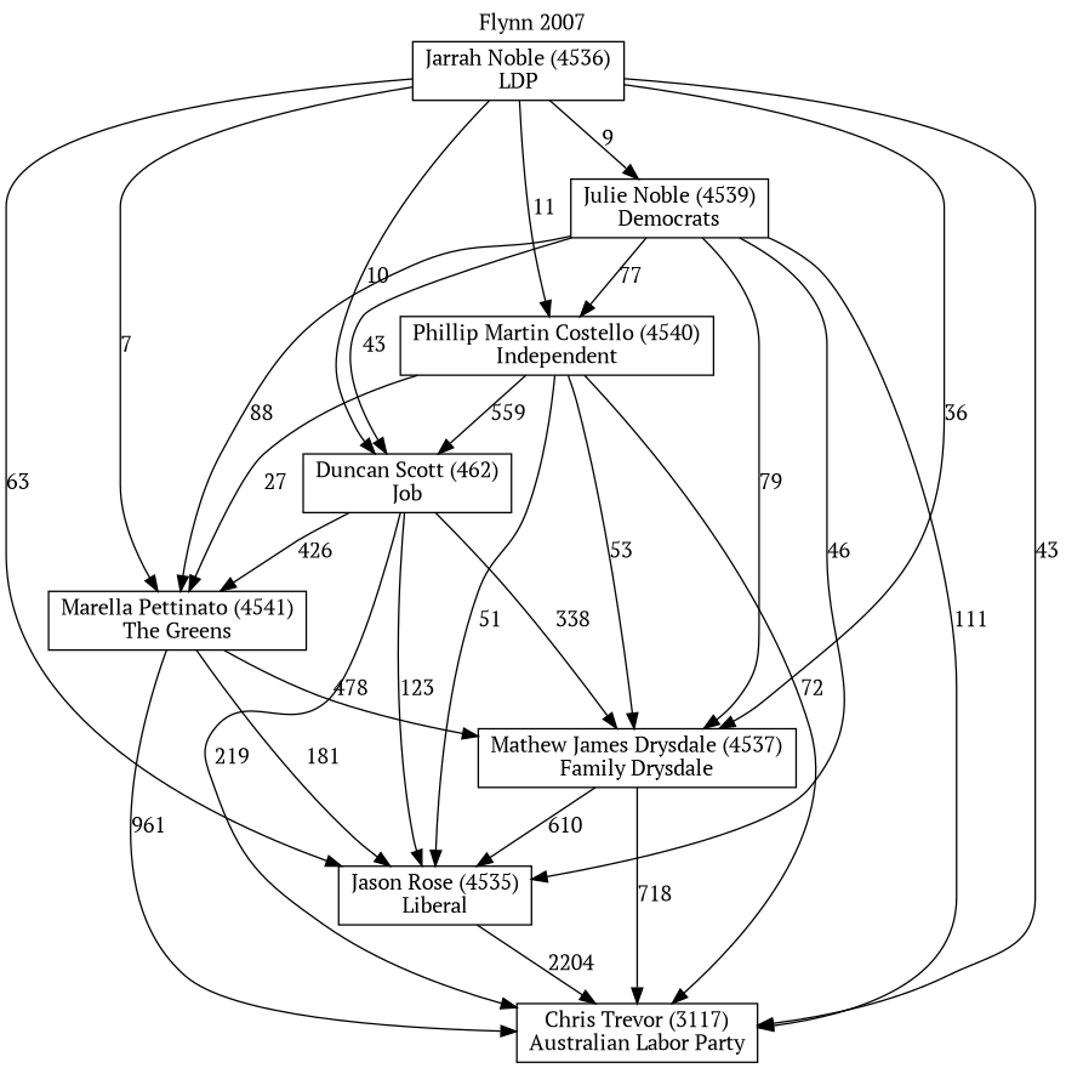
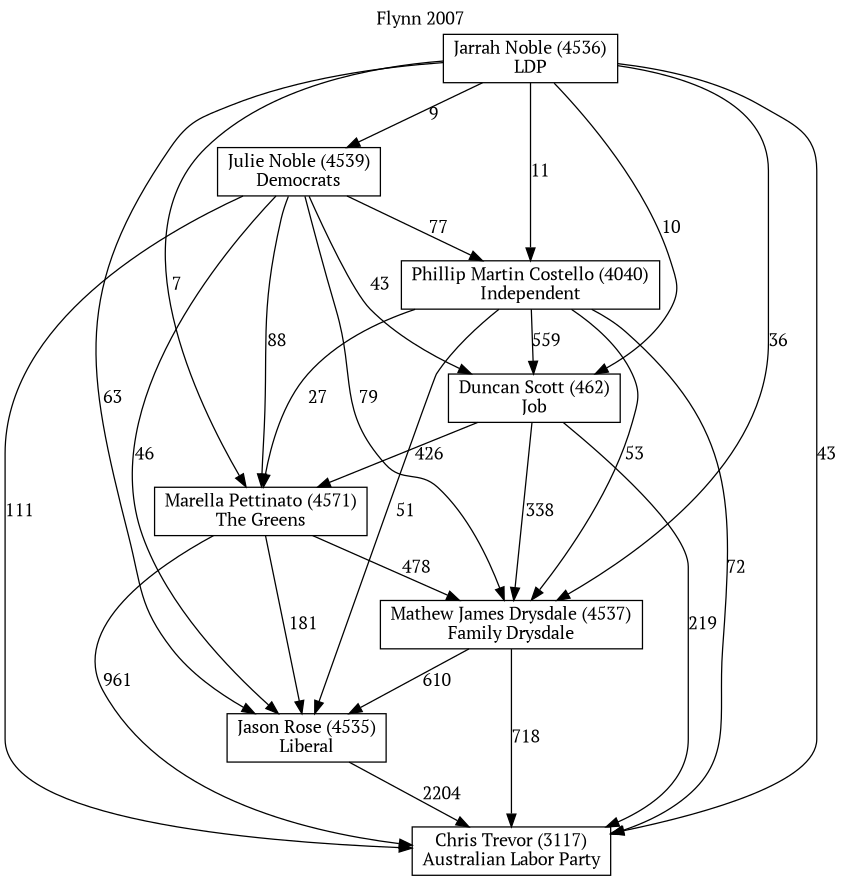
  digraph {
    fontname="PT Serif"
    label="Flynn 2007"
    labelloc=t
    mclimit=10
    node [fontname="PT Serif" shape=box]
    edge [fontname="PT Serif"]
    n1 [label="Chris Trevor (3117)\nAustralian Labor Party"]
    n2 [label="Jason Rose (4535)\nLiberal"]
    n3 [label="Mathew James Drysdale (4537)\nFamily Drysdale"]
-   n4 [label="Marella Pettinato (4541)\nThe Greens"]
+   n4 [label="Marella Pettinato (4571)\nThe Greens"]
    n5 [label="Duncan Scott (462)\nJob"]
-   n6 [label="Phillip Martin Costello (4540)\nIndependent"]
+   n6 [label="Phillip Martin Costello (4040)\nIndependent"]
    n7 [label="Julie Noble (4539)\nDemocrats"]
    n8 [label="Jarrah Noble (4536)\nLDP"]
    n2 -> n1 [label=2204]
    n3 -> n1 [label=718]
    n3 -> n2 [label=610]
    n4 -> n1 [label=961]
    n4 -> n2 [label=181]
    n4 -> n3 [label=478]
    n5 -> n1 [label=219]
-   n5 -> n2 [label=123]
    n5 -> n3 [label=338]
    n5 -> n4 [label=426]
    n6 -> n1 [label=72]
    n6 -> n2 [label=51]
    n6 -> n3 [label=53]
    n6 -> n4 [label=27]
    n6 -> n5 [label=559]
    n7 -> n1 [label=111]
    n7 -> n2 [label=46]
    n7 -> n3 [label=79]
    n7 -> n4 [label=88]
    n7 -> n5 [label=43]
    n7 -> n6 [label=77]
    n8 -> n1 [label=43]
    n8 -> n2 [label=63]
    n8 -> n3 [label=36]
    n8 -> n4 [label=7]
    n8 -> n5 [label=10]
    n8 -> n6 [label=11]
    n8 -> n7 [label=9]
  }
